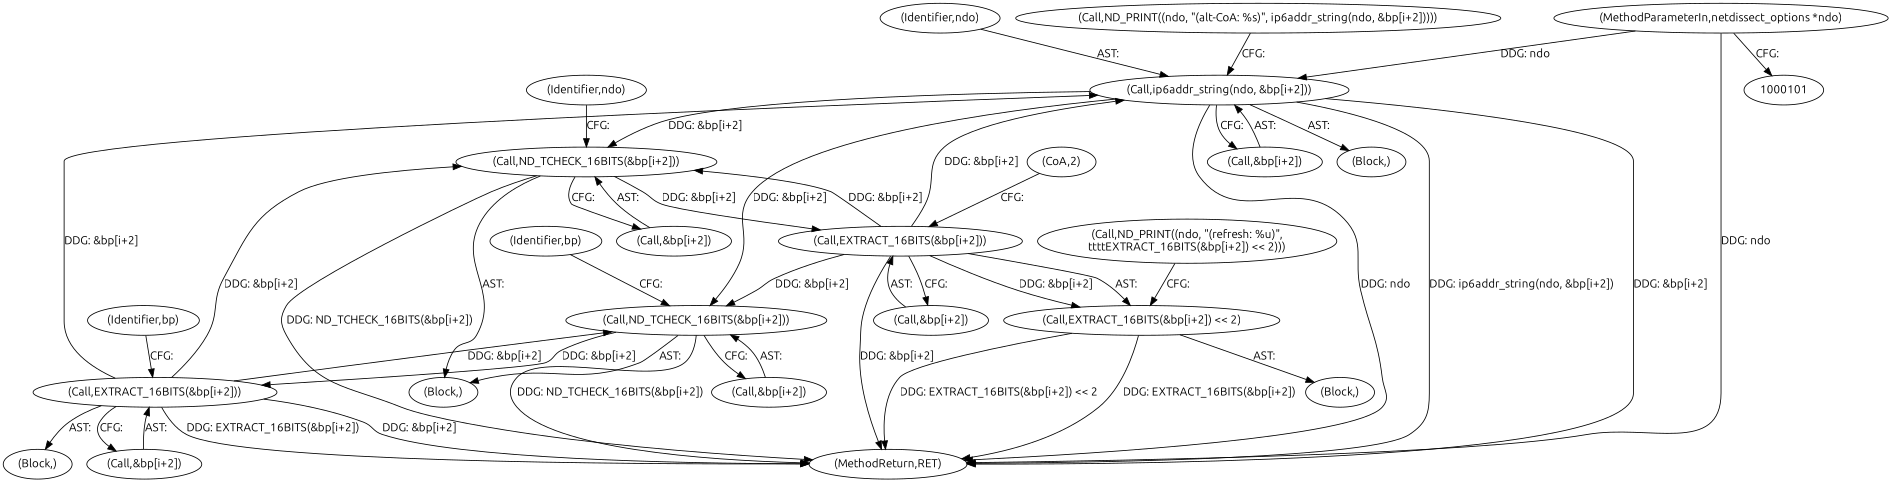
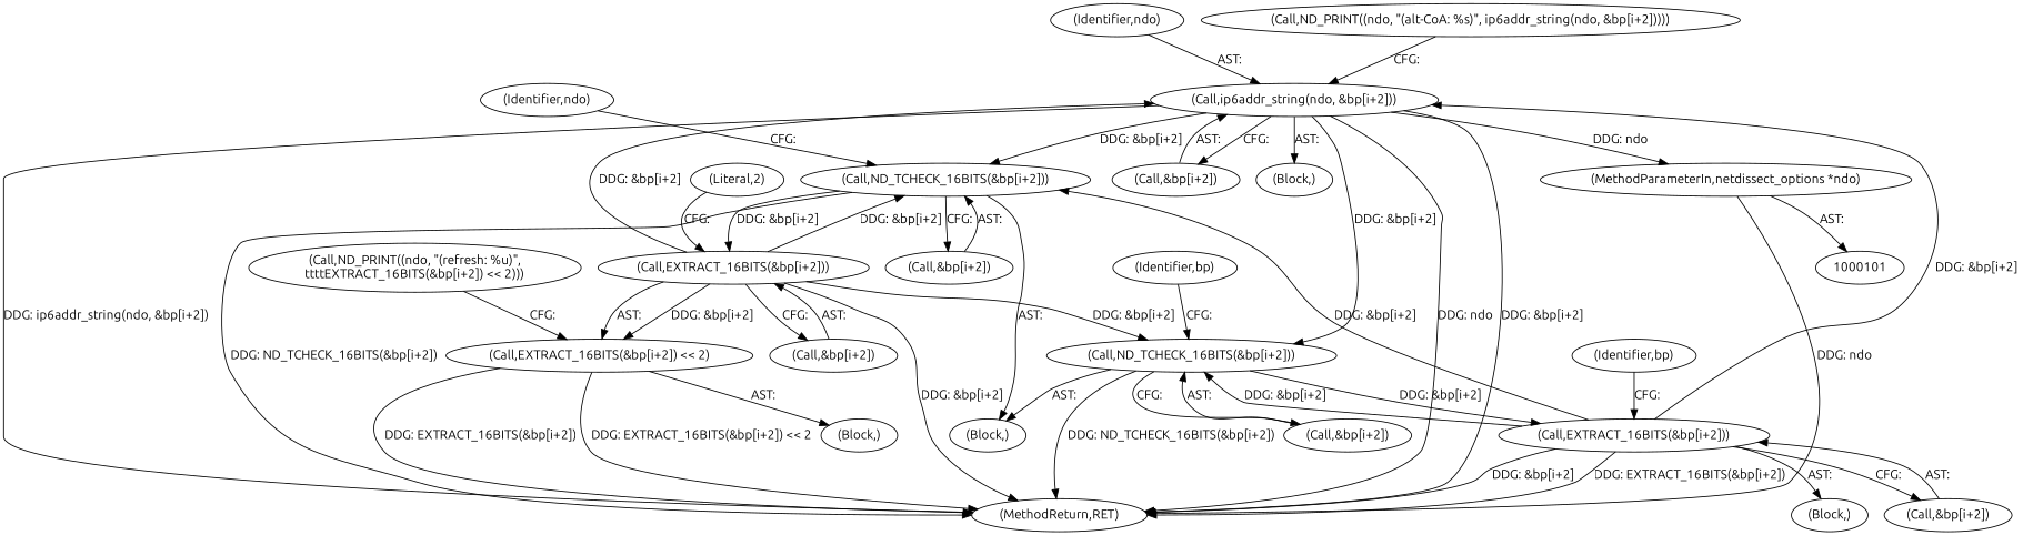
  digraph {
    fontname=Ubuntu
    node [fontname=Ubuntu]
    edge [fontname=Ubuntu]
    n1 [label="(MethodParameterIn,netdissect_options *ndo)"]
    n2 [label="(Call,ip6addr_string(ndo, &bp[i+2]))"]
    n3 [label="(MethodReturn,RET)"]
    1000101
    n5 [label="(Call,ND_TCHECK_16BITS(&bp[i+2]))"]
    n6 [label="(Call,ND_TCHECK_16BITS(&bp[i+2]))"]
    n7 [label="(Call,&bp[i+2])"]
    n8 [label="(Block,)"]
    n9 [label="(Call,EXTRACT_16BITS(&bp[i+2]))"]
    n10 [label="(Call,&bp[i+2])"]
    n11 [label="(Block,)"]
    n12 [label="(Call,EXTRACT_16BITS(&bp[i+2]))"]
    n13 [label="(Call,&bp[i+2])"]
    n14 [label="(Call,EXTRACT_16BITS(&bp[i+2]) << 2)"]
    n15 [label="(Call,&bp[i+2])"]
    n16 [label="(Block,)"]
-   n17 [label="(CoA,2)"]
+   n17 [label="(Literal,2)"]
    n18 [label="(Block,)"]
    n19 [label="(Call,&bp[i+2])"]
    n20 [label="(Identifier,ndo)"]
    n21 [label="(Call,ND_PRINT((ndo, \"(refresh: %u)\",\n\t\t\t\tEXTRACT_16BITS(&bp[i+2]) << 2)))"]
    n22 [label="(Call,ND_PRINT((ndo, \"(alt-CoA: %s)\", ip6addr_string(ndo, &bp[i+2]))))"]
    n23 [label="(Identifier,ndo)"]
    n24 [label="(Identifier,bp)"]
    n25 [label="(Identifier,bp)"]
-   n1 -> n2 [label="DDG: ndo"]
+   n2 -> n1 [label="DDG: ndo"]
    n1 -> n3 [label="DDG: ndo"]
-   n1 -> 1000101 [label="CFG: "]
+   n1 -> 1000101 [label="AST: "]
    n2 -> n3 [label="DDG: ip6addr_string(ndo, &bp[i+2])"]
    n2 -> n3 [label="DDG: &bp[i+2]"]
    n2 -> n3 [label="DDG: ndo"]
    n2 -> n5 [label="DDG: &bp[i+2]"]
    n2 -> n6 [label="DDG: &bp[i+2]"]
    n2 -> n7 [label="CFG: "]
    n2 -> n8 [label="AST: "]
    n5 -> n3 [label="DDG: ND_TCHECK_16BITS(&bp[i+2])"]
    n5 -> n9 [label="DDG: &bp[i+2]"]
    n5 -> n10 [label="CFG: "]
    n5 -> n11 [label="AST: "]
    n6 -> n3 [label="DDG: ND_TCHECK_16BITS(&bp[i+2])"]
    n6 -> n11 [label="AST: "]
    n6 -> n12 [label="DDG: &bp[i+2]"]
    n6 -> n13 [label="CFG: "]
    n7 -> n2 [label="AST: "]
    n9 -> n2 [label="DDG: &bp[i+2]"]
    n9 -> n3 [label="DDG: &bp[i+2]"]
    n9 -> n5 [label="DDG: &bp[i+2]"]
    n9 -> n6 [label="DDG: &bp[i+2]"]
    n9 -> n14 [label="AST: "]
    n9 -> n14 [label="DDG: &bp[i+2]"]
    n9 -> n15 [label="CFG: "]
    n10 -> n5 [label="AST: "]
    n12 -> n2 [label="DDG: &bp[i+2]"]
    n12 -> n3 [label="DDG: &bp[i+2]"]
    n12 -> n3 [label="DDG: EXTRACT_16BITS(&bp[i+2])"]
    n12 -> n5 [label="DDG: &bp[i+2]"]
    n12 -> n6 [label="DDG: &bp[i+2]"]
    n12 -> n18 [label="AST: "]
    n12 -> n19 [label="CFG: "]
    n13 -> n6 [label="AST: "]
    n14 -> n3 [label="DDG: EXTRACT_16BITS(&bp[i+2]) << 2"]
    n14 -> n3 [label="DDG: EXTRACT_16BITS(&bp[i+2])"]
    n14 -> n16 [label="AST: "]
    n15 -> n9 [label="AST: "]
    n17 -> n9 [label="CFG: "]
    n19 -> n12 [label="AST: "]
    n20 -> n2 [label="AST: "]
    n21 -> n14 [label="CFG: "]
    n22 -> n2 [label="CFG: "]
    n23 -> n5 [label="CFG: "]
    n24 -> n6 [label="CFG: "]
    n25 -> n12 [label="CFG: "]
  }
